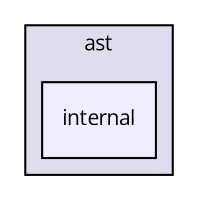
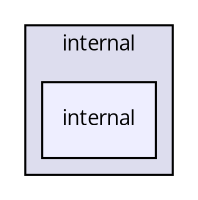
  digraph {
    compound=true
    fontname="Open Sans"
    n1 [fillcolor="#eeeeff" fontname="Open Sans" fontsize=10 label=internal pencolor=black shape=box style=filled]
    subgraph cluster_1 {
      bgcolor="#ddddee"
      fontsize=10
-     label=ast
+     label=internal
      pencolor=black
      n1
    }
  }
